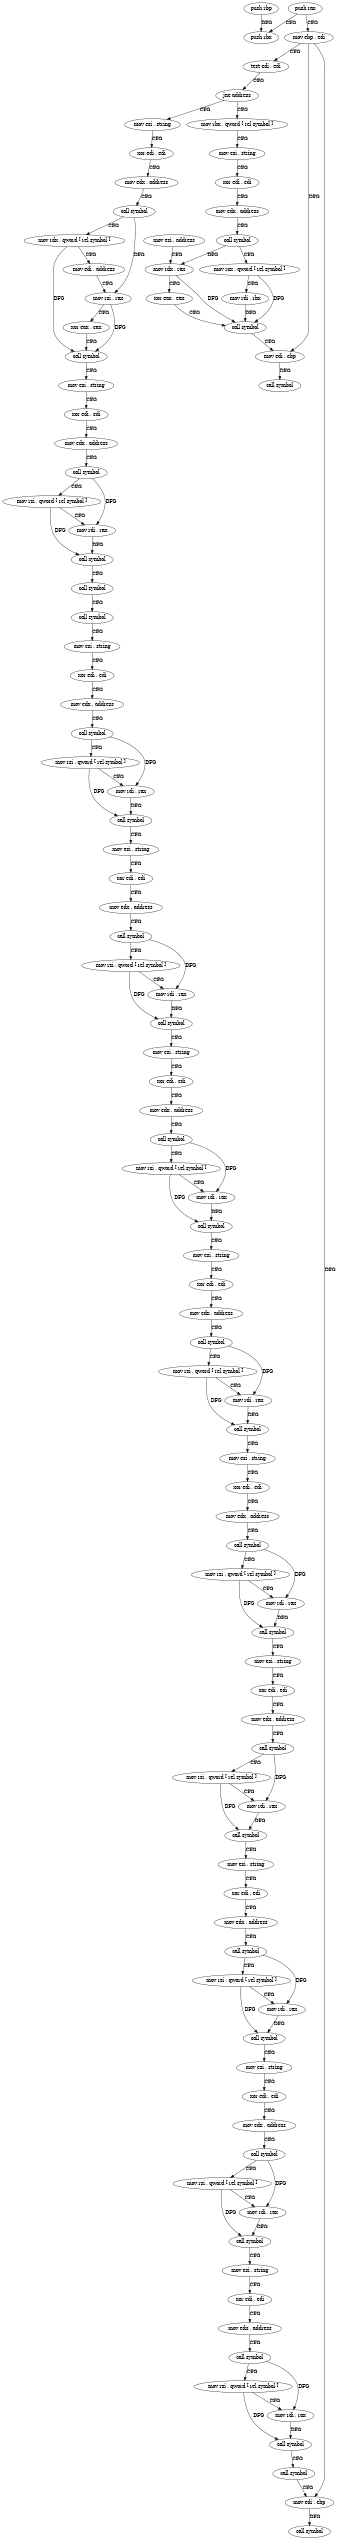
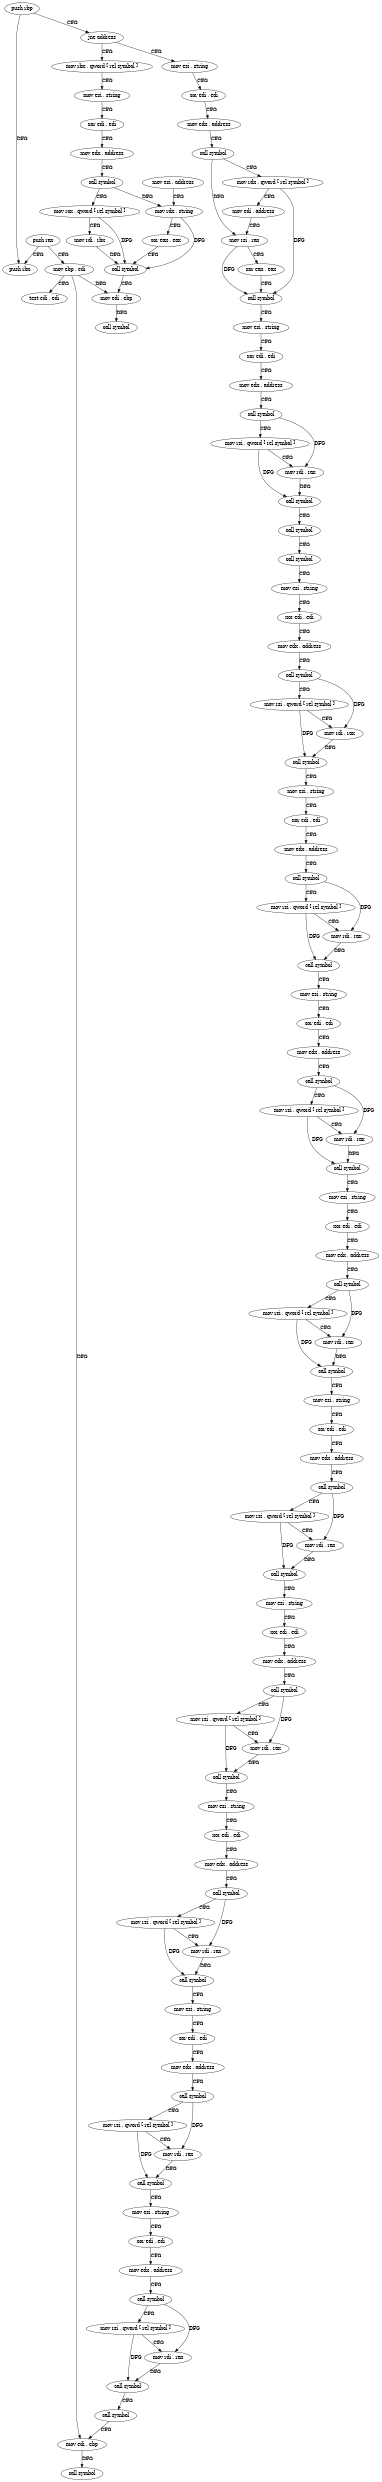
  digraph {
    n1 [label="push rbp"]
    n2 [label="push rbx"]
    n3 [label="push rax"]
    n4 [label="mov ebp , edi"]
    n5 [label="test edi , edi"]
    n6 [label="mov edi , ebp"]
    n7 [label="mov edi , ebp"]
    n8 [label="jne address"]
    n9 [label="call symbol"]
    n10 [label="call symbol"]
    n11 [label="mov rbx , qword [ rel symbol ]"]
    n12 [label="mov esi , string"]
    n13 [label="mov esi , string"]
    n14 [label="xor edi , edi"]
    n15 [label="xor edi , edi"]
    n16 [label="mov edx , address"]
    n17 [label="mov edx , address"]
    n18 [label="call symbol"]
    n19 [label="mov rcx , qword [ rel symbol ]"]
-   n20 [label="mov rdx , rax"]
+   n20 [label="mov rdx , string"]
    n21 [label="mov rdi , rbx"]
    n22 [label="call symbol"]
    n23 [label="xor eax , eax"]
    n24 [label="mov esi , address"]
    n25 [label="call symbol"]
    n26 [label="mov rdx , qword [ rel symbol ]"]
    n27 [label="mov rsi , rax"]
    n28 [label="mov edi , address"]
    n29 [label="call symbol"]
    n30 [label="xor eax , eax"]
    n31 [label="mov esi , string"]
    n32 [label="xor edi , edi"]
    n33 [label="mov edx , address"]
    n34 [label="call symbol"]
    n35 [label="mov rsi , qword [ rel symbol ]"]
    n36 [label="mov rdi , rax"]
    n37 [label="call symbol"]
    n38 [label="call symbol"]
    n39 [label="call symbol"]
    n40 [label="mov esi , string"]
    n41 [label="xor edi , edi"]
    n42 [label="mov edx , address"]
    n43 [label="call symbol"]
    n44 [label="mov rsi , qword [ rel symbol ]"]
    n45 [label="mov rdi , rax"]
    n46 [label="call symbol"]
    n47 [label="mov esi , string"]
    n48 [label="xor edi , edi"]
    n49 [label="mov edx , address"]
    n50 [label="call symbol"]
    n51 [label="mov rsi , qword [ rel symbol ]"]
    n52 [label="mov rdi , rax"]
    n53 [label="call symbol"]
    n54 [label="mov esi , string"]
    n55 [label="xor edi , edi"]
    n56 [label="mov edx , address"]
    n57 [label="call symbol"]
    n58 [label="mov rsi , qword [ rel symbol ]"]
    n59 [label="mov rdi , rax"]
    n60 [label="call symbol"]
    n61 [label="mov esi , string"]
    n62 [label="xor edi , edi"]
    n63 [label="mov edx , address"]
    n64 [label="call symbol"]
    n65 [label="mov rsi , qword [ rel symbol ]"]
    n66 [label="mov rdi , rax"]
    n67 [label="call symbol"]
    n68 [label="mov esi , string"]
    n69 [label="xor edi , edi"]
    n70 [label="mov edx , address"]
    n71 [label="call symbol"]
    n72 [label="mov rsi , qword [ rel symbol ]"]
    n73 [label="mov rdi , rax"]
    n74 [label="call symbol"]
    n75 [label="mov esi , string"]
    n76 [label="xor edi , edi"]
    n77 [label="mov edx , address"]
    n78 [label="call symbol"]
    n79 [label="mov rsi , qword [ rel symbol ]"]
    n80 [label="mov rdi , rax"]
    n81 [label="call symbol"]
    n82 [label="mov esi , string"]
    n83 [label="xor edi , edi"]
    n84 [label="mov edx , address"]
    n85 [label="call symbol"]
    n86 [label="mov rsi , qword [ rel symbol ]"]
    n87 [label="mov rdi , rax"]
    n88 [label="call symbol"]
    n89 [label="mov esi , string"]
    n90 [label="xor edi , edi"]
    n91 [label="mov edx , address"]
    n92 [label="call symbol"]
    n93 [label="mov rsi , qword [ rel symbol ]"]
    n94 [label="mov rdi , rax"]
    n95 [label="call symbol"]
    n96 [label="mov esi , string"]
    n97 [label="xor edi , edi"]
    n98 [label="mov edx , address"]
    n99 [label="call symbol"]
    n100 [label="mov rsi , qword [ rel symbol ]"]
    n101 [label="mov rdi , rax"]
    n102 [label="call symbol"]
    n103 [label="call symbol"]
    n1 -> n2 [label=DFG]
    n3 -> n2 [label=CFG]
    n3 -> n4 [label=CFG]
    n4 -> n5 [label=CFG]
    n4 -> n6 [label=DFG]
    n4 -> n7 [label=DFG]
-   n5 -> n8 [label=CFG]
+   n1 -> n8 [label=CFG]
    n6 -> n9 [label=DFG]
    n7 -> n10 [label=DFG]
    n8 -> n11 [label=CFG]
    n8 -> n12 [label=CFG]
    n11 -> n13 [label=CFG]
    n12 -> n14 [label=CFG]
    n13 -> n15 [label=CFG]
    n14 -> n16 [label=CFG]
    n15 -> n17 [label=CFG]
    n16 -> n25 [label=CFG]
    n17 -> n18 [label=CFG]
    n18 -> n19 [label=CFG]
    n18 -> n20 [label=DFG]
    n19 -> n21 [label=CFG]
    n19 -> n22 [label=DFG]
    n20 -> n22 [label=DFG]
    n20 -> n23 [label=CFG]
    n21 -> n22 [label=DFG]
    n22 -> n6 [label=CFG]
    n23 -> n22 [label=CFG]
    n24 -> n20 [label=CFG]
    n25 -> n26 [label=CFG]
    n25 -> n27 [label=DFG]
    n26 -> n28 [label=CFG]
    n26 -> n29 [label=DFG]
    n27 -> n29 [label=DFG]
    n27 -> n30 [label=CFG]
    n28 -> n27 [label=CFG]
    n29 -> n31 [label=CFG]
    n30 -> n29 [label=CFG]
    n31 -> n32 [label=CFG]
    n32 -> n33 [label=CFG]
    n33 -> n34 [label=CFG]
    n34 -> n35 [label=CFG]
    n34 -> n36 [label=DFG]
    n35 -> n36 [label=CFG]
    n35 -> n37 [label=DFG]
    n36 -> n37 [label=DFG]
    n37 -> n38 [label=CFG]
    n38 -> n39 [label=CFG]
    n39 -> n40 [label=CFG]
    n40 -> n41 [label=CFG]
    n41 -> n42 [label=CFG]
    n42 -> n43 [label=CFG]
    n43 -> n44 [label=CFG]
    n43 -> n45 [label=DFG]
    n44 -> n45 [label=CFG]
    n44 -> n46 [label=DFG]
    n45 -> n46 [label=DFG]
    n46 -> n47 [label=CFG]
    n47 -> n48 [label=CFG]
    n48 -> n49 [label=CFG]
    n49 -> n50 [label=CFG]
    n50 -> n51 [label=CFG]
    n50 -> n52 [label=DFG]
    n51 -> n52 [label=CFG]
    n51 -> n53 [label=DFG]
    n52 -> n53 [label=DFG]
    n53 -> n54 [label=CFG]
    n54 -> n55 [label=CFG]
    n55 -> n56 [label=CFG]
    n56 -> n57 [label=CFG]
    n57 -> n58 [label=CFG]
    n57 -> n59 [label=DFG]
    n58 -> n59 [label=CFG]
    n58 -> n60 [label=DFG]
    n59 -> n60 [label=DFG]
    n60 -> n61 [label=CFG]
    n61 -> n62 [label=CFG]
    n62 -> n63 [label=CFG]
    n63 -> n64 [label=CFG]
    n64 -> n65 [label=CFG]
    n64 -> n66 [label=DFG]
    n65 -> n66 [label=CFG]
    n65 -> n67 [label=DFG]
    n66 -> n67 [label=DFG]
    n67 -> n68 [label=CFG]
    n68 -> n69 [label=CFG]
    n69 -> n70 [label=CFG]
    n70 -> n71 [label=CFG]
    n71 -> n72 [label=CFG]
    n71 -> n73 [label=DFG]
    n72 -> n73 [label=CFG]
    n72 -> n74 [label=DFG]
    n73 -> n74 [label=DFG]
    n74 -> n75 [label=CFG]
    n75 -> n76 [label=CFG]
    n76 -> n77 [label=CFG]
    n77 -> n78 [label=CFG]
    n78 -> n79 [label=CFG]
    n78 -> n80 [label=DFG]
    n79 -> n80 [label=CFG]
    n79 -> n81 [label=DFG]
    n80 -> n81 [label=DFG]
    n81 -> n82 [label=CFG]
    n82 -> n83 [label=CFG]
    n83 -> n84 [label=CFG]
    n84 -> n85 [label=CFG]
    n85 -> n86 [label=CFG]
    n85 -> n87 [label=DFG]
    n86 -> n87 [label=CFG]
    n86 -> n88 [label=DFG]
    n87 -> n88 [label=DFG]
    n88 -> n89 [label=CFG]
    n89 -> n90 [label=CFG]
    n90 -> n91 [label=CFG]
    n91 -> n92 [label=CFG]
    n92 -> n93 [label=CFG]
    n92 -> n94 [label=DFG]
    n93 -> n94 [label=CFG]
    n93 -> n95 [label=DFG]
    n94 -> n95 [label=DFG]
    n95 -> n96 [label=CFG]
    n96 -> n97 [label=CFG]
    n97 -> n98 [label=CFG]
    n98 -> n99 [label=CFG]
    n99 -> n100 [label=CFG]
    n99 -> n101 [label=DFG]
    n100 -> n101 [label=CFG]
    n100 -> n102 [label=DFG]
    n101 -> n102 [label=DFG]
    n102 -> n103 [label=CFG]
    n103 -> n7 [label=CFG]
  }
